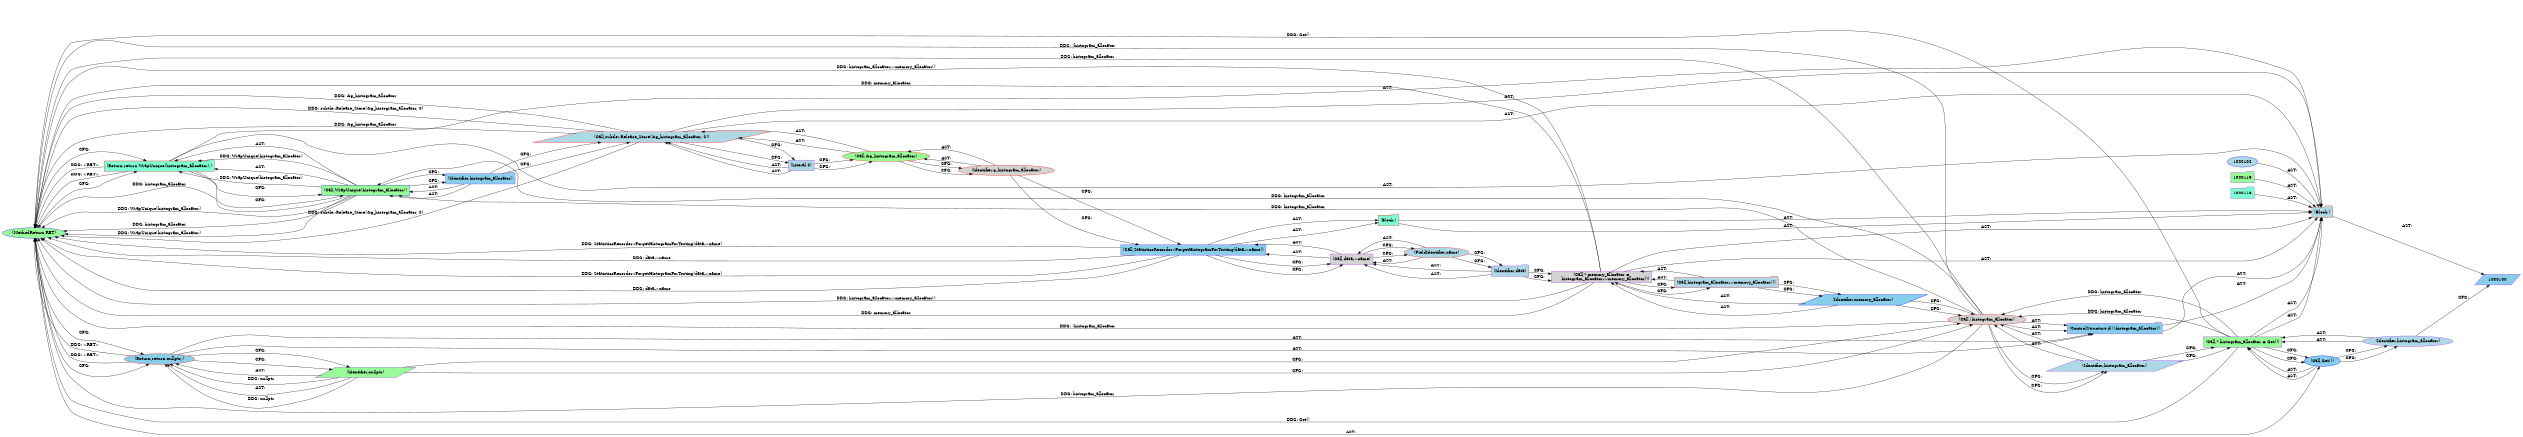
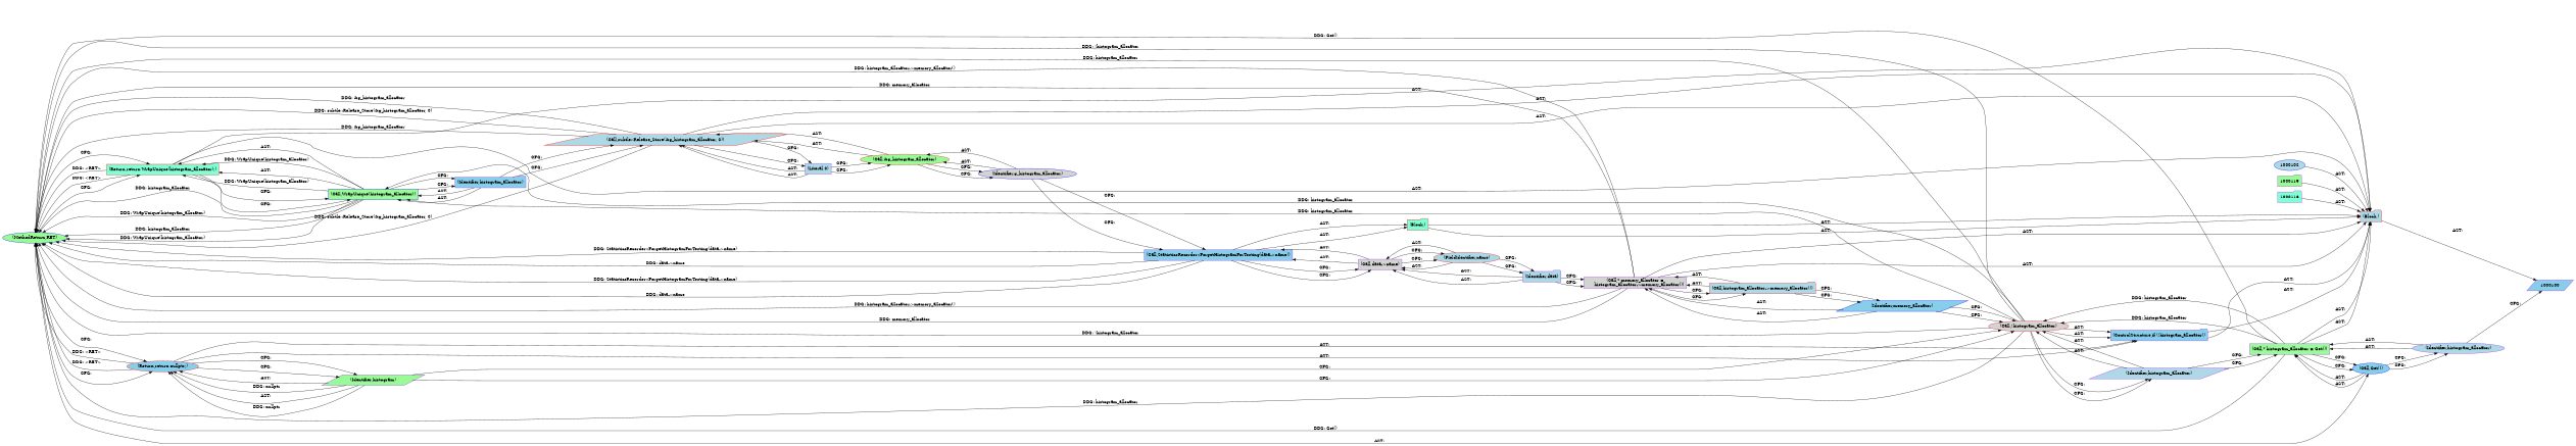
  digraph {
    rankdir=LR
    node [color=purple fillcolor=lightblue shape=ellipse style=filled]
    n1 [color=blue fillcolor=palegreen label="(MethodReturn,RET)"]
    n2 [color=red fillcolor=aquamarine label="(Return,return WrapUnique(histogram_allocator);)" shape=folder]
    n3 [color=red fillcolor=skyblue label="(Return,return nullptr;)"]
    n4 [color=blue fillcolor=skyblue label="(Call,Get())"]
    n5 [color=red label="(Block,)" shape=folder]
    n6 [color=blue fillcolor=palegreen label="(Call,WrapUnique(histogram_allocator))" shape=box]
    n7 [fillcolor=skyblue label="(ControlStructure,if (!histogram_allocator))" shape=folder]
-   n8 [fillcolor=palegreen label="(Identifier,nullptr)" shape=parallelogram]
+   n8 [fillcolor=palegreen label="(Identifier,histogram)" shape=parallelogram]
    1000100 [fillcolor=skyblue shape=parallelogram]
    n10 [color=red fillcolor=aquamarine label="(Block,)" shape=folder]
    n11 [fillcolor=skyblue label="(Call,StatisticsRecorder::ForgetHistogramForTesting(data->name))" shape=box]
    n12 [fillcolor=lightgrey label="(Call,data->name)" shape=box]
    n13 [color=red label="(FieldIdentifier,name)"]
    n14 [label="(Identifier,data)" shape=folder]
    n15 [fillcolor=lightgrey label="(Call,* memory_allocator =\n      histogram_allocator->memory_allocator())" shape=box]
    n16 [color=red label="(Call,histogram_allocator->memory_allocator())" shape=folder]
    n17 [color=red fillcolor=palegreen label="(Call,&g_histogram_allocator)"]
-   n18 [color=red fillcolor=lightgrey label="(Identifier,g_histogram_allocator)"]
+   n18 [color=blue fillcolor=lightgrey label="(Identifier,g_histogram_allocator)"]
    n19 [color=red label="(Call,subtle::Release_Store(&g_histogram_allocator, 0))" shape=parallelogram]
    n20 [label="(Literal,0)" shape=box]
    n21 [fillcolor=skyblue label="(Identifier,histogram_allocator)" shape=folder]
    n22 [fillcolor=palegreen label="(Call,* histogram_allocator = Get())" shape=box]
    n23 [color=red fillcolor=lightgrey label="(Call,!histogram_allocator)"]
    n24 [label="(Identifier,histogram_allocator)"]
    n25 [label="(Identifier,histogram_allocator)" shape=parallelogram]
    n26 [color=blue fillcolor=skyblue label="(Identifier,memory_allocator)" shape=parallelogram]
    1000102 [color=blue]
    n28 [fillcolor=palegreen label=1000119 shape=folder]
    1000116 [fillcolor=aquamarine shape=folder]
    n1 -> n2 [label="CFG: "]
    n1 -> n2 [label="CFG: "]
    n1 -> n3 [label="CFG: "]
    n1 -> n3 [label="CFG: "]
    n1 -> n4 [label="AST: "]
    n2 -> n1 [label="DDG: <RET>"]
    n2 -> n1 [label="DDG: <RET>"]
    n2 -> n5 [label="AST: "]
    n2 -> n5 [label="AST: "]
    n2 -> n6 [label="CFG: "]
    n2 -> n6 [label="CFG: "]
    n3 -> n1 [label="DDG: <RET>"]
    n3 -> n1 [label="DDG: <RET>"]
    n3 -> n7 [label="AST: "]
    n3 -> n7 [label="AST: "]
    n3 -> n8 [label="CFG: "]
    n3 -> n8 [label="CFG: "]
    n4 -> n22 [label="AST: "]
    n4 -> n22 [label="AST: "]
    n4 -> n24 [label="CFG: "]
    n4 -> n24 [label="CFG: "]
    n5 -> 1000100 [label="AST: "]
    n6 -> n1 [label="DDG: WrapUnique(histogram_allocator)"]
    n6 -> n1 [label="DDG: histogram_allocator"]
    n6 -> n1 [label="DDG: WrapUnique(histogram_allocator)"]
    n6 -> n1 [label="DDG: histogram_allocator"]
    n6 -> n2 [label="AST: "]
    n6 -> n2 [label="DDG: WrapUnique(histogram_allocator)"]
    n6 -> n2 [label="AST: "]
    n6 -> n2 [label="DDG: WrapUnique(histogram_allocator)"]
    n6 -> n21 [label="CFG: "]
    n6 -> n21 [label="CFG: "]
    n7 -> n5 [label="AST: "]
    n7 -> n5 [label="AST: "]
    n8 -> n3 [label="AST: "]
    n8 -> n3 [label="DDG: nullptr"]
    n8 -> n3 [label="AST: "]
    n8 -> n3 [label="DDG: nullptr"]
    n8 -> n23 [label="CFG: "]
    n8 -> n23 [label="CFG: "]
    n10 -> n5 [label="AST: "]
    n10 -> n5 [label="AST: "]
    n11 -> n1 [label="DDG: StatisticsRecorder::ForgetHistogramForTesting(data->name)"]
    n11 -> n1 [label="DDG: data->name"]
    n11 -> n1 [label="DDG: StatisticsRecorder::ForgetHistogramForTesting(data->name)"]
    n11 -> n1 [label="DDG: data->name"]
    n11 -> n10 [label="AST: "]
    n11 -> n10 [label="AST: "]
    n11 -> n12 [label="CFG: "]
    n11 -> n12 [label="CFG: "]
    n12 -> n11 [label="AST: "]
    n12 -> n11 [label="AST: "]
    n12 -> n13 [label="CFG: "]
    n12 -> n13 [label="CFG: "]
    n13 -> n12 [label="AST: "]
    n13 -> n12 [label="AST: "]
    n13 -> n14 [label="CFG: "]
    n13 -> n14 [label="CFG: "]
    n14 -> n12 [label="AST: "]
    n14 -> n12 [label="AST: "]
    n14 -> n15 [label="CFG: "]
    n14 -> n15 [label="CFG: "]
    n15 -> n1 [label="DDG: histogram_allocator->memory_allocator()"]
    n15 -> n1 [label="DDG: memory_allocator"]
    n15 -> n1 [label="DDG: histogram_allocator->memory_allocator()"]
    n15 -> n1 [label="DDG: memory_allocator"]
    n15 -> n5 [label="AST: "]
    n15 -> n5 [label="AST: "]
    n15 -> n16 [label="CFG: "]
    n15 -> n16 [label="CFG: "]
    n16 -> n15 [label="AST: "]
    n16 -> n15 [label="AST: "]
    n16 -> n26 [label="CFG: "]
    n16 -> n26 [label="CFG: "]
    n17 -> n18 [label="CFG: "]
    n17 -> n18 [label="CFG: "]
    n17 -> n19 [label="AST: "]
    n17 -> n19 [label="AST: "]
    n18 -> n11 [label="CFG: "]
    n18 -> n11 [label="CFG: "]
    n18 -> n17 [label="AST: "]
    n18 -> n17 [label="AST: "]
    n19 -> n1 [label="DDG: &g_histogram_allocator"]
    n19 -> n1 [label="DDG: subtle::Release_Store(&g_histogram_allocator, 0)"]
    n19 -> n1 [label="DDG: &g_histogram_allocator"]
    n19 -> n1 [label="DDG: subtle::Release_Store(&g_histogram_allocator, 0)"]
    n19 -> n5 [label="AST: "]
    n19 -> n5 [label="AST: "]
    n19 -> n20 [label="CFG: "]
    n19 -> n20 [label="CFG: "]
    n20 -> n17 [label="CFG: "]
    n20 -> n17 [label="CFG: "]
    n20 -> n19 [label="AST: "]
    n20 -> n19 [label="AST: "]
    n21 -> n6 [label="AST: "]
    n21 -> n6 [label="AST: "]
    n21 -> n19 [label="CFG: "]
    n21 -> n19 [label="CFG: "]
    n22 -> n1 [label="DDG: Get()"]
    n22 -> n1 [label="DDG: Get()"]
    n22 -> n4 [label="CFG: "]
    n22 -> n4 [label="CFG: "]
    n22 -> n5 [label="AST: "]
    n22 -> n5 [label="AST: "]
    n22 -> n23 [label="DDG: histogram_allocator"]
    n22 -> n23 [label="DDG: histogram_allocator"]
    n23 -> n1 [label="DDG: histogram_allocator"]
    n23 -> n1 [label="DDG: !histogram_allocator"]
    n23 -> n1 [label="DDG: histogram_allocator"]
    n23 -> n1 [label="DDG: !histogram_allocator"]
    n23 -> n6 [label="DDG: histogram_allocator"]
    n23 -> n6 [label="DDG: histogram_allocator"]
    n23 -> n7 [label="AST: "]
    n23 -> n7 [label="AST: "]
    n23 -> n25 [label="CFG: "]
    n23 -> n25 [label="CFG: "]
    n24 -> 1000100 [label="CFG: "]
    n24 -> n22 [label="AST: "]
    n24 -> n22 [label="AST: "]
    n25 -> n22 [label="CFG: "]
    n25 -> n22 [label="CFG: "]
    n25 -> n23 [label="AST: "]
    n25 -> n23 [label="AST: "]
    n26 -> n15 [label="AST: "]
    n26 -> n15 [label="AST: "]
    n26 -> n23 [label="CFG: "]
    n26 -> n23 [label="CFG: "]
    1000102 -> n5 [label="AST: "]
    n28 -> n5 [label="AST: "]
    1000116 -> n5 [label="AST: "]
  }
